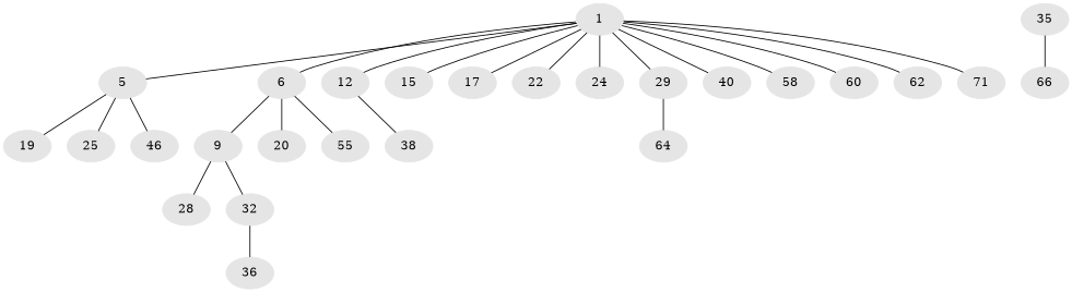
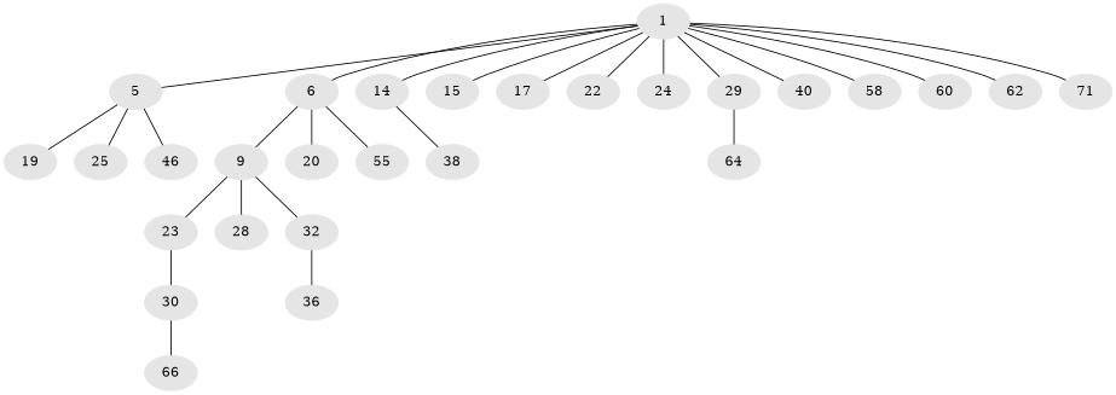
  graph {
    node [color=gray90 style=filled]
    1 [super="+2+16+3+4"]
    5 [super="+12+18+10"]
    6 [super="+8+37+40"]
-   14 [super="+80" label=12]
+   14 [super="+80"]
    15 [super="+63"]
    17 [super="+49+57+33"]
    22 [super="+54"]
    24 [super="+77+41"]
    29
    n10 [label=40 super="+50"]
    58
    60 [super="+76"]
    62
    71
    19 [super="+51+43"]
    25 [super="+73+26"]
    46 [super="+69+93+83+67"]
    9 [super="+11"]
    20 [super="+47"]
    55 [super="+82"]
    38 [super="+45+85"]
    64 [super="+81"]
+   23 [super="+92+61"]
    28
    32 [super="+65"]
-   30 [label=35]
+   30
    36
    66
    1 -- 5
    1 -- 6
    1 -- 14
    1 -- 15
    1 -- 17
    1 -- 22
    1 -- 24
    1 -- 29
    1 -- n10
    1 -- 58
    1 -- 60
    1 -- 62
    1 -- 71
    5 -- 19
    5 -- 25
    5 -- 46
    6 -- 9
    6 -- 20
    6 -- 55
    14 -- 38
    29 -- 64
+   9 -- 23
    9 -- 28
    9 -- 32
+   23 -- 30
    32 -- 36
    30 -- 66
  }
